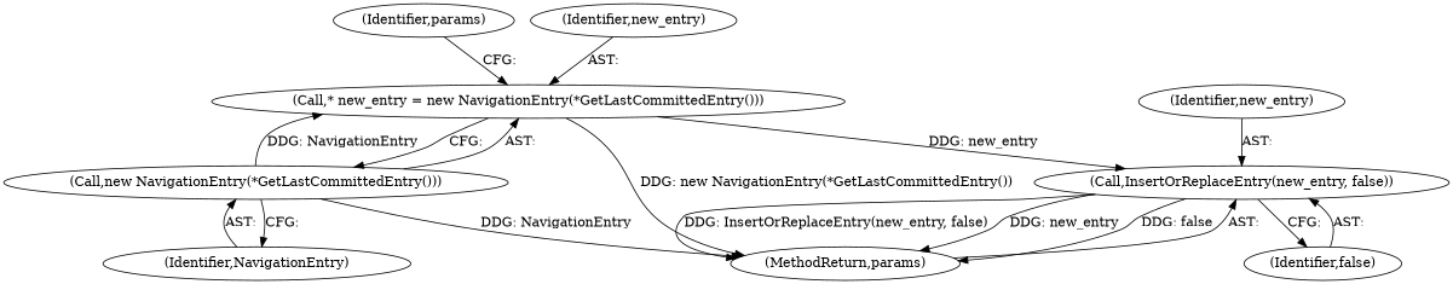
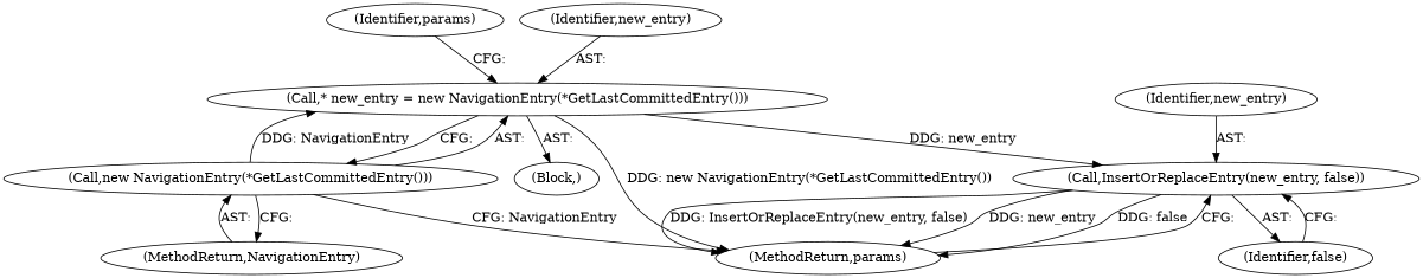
  digraph {
    n1 [label="(Call,InsertOrReplaceEntry(new_entry, false))"]
    n2 [label="(Identifier,false)"]
    n3 [label="(MethodReturn,params)"]
+   n4 [label="(Block,)"]
    n5 [label="(Call,* new_entry = new NavigationEntry(*GetLastCommittedEntry()))"]
    n6 [label="(Call,new NavigationEntry(*GetLastCommittedEntry()))"]
-   n7 [label="(Identifier,NavigationEntry)"]
+   n7 [label="(MethodReturn,NavigationEntry)"]
    n8 [label="(Identifier,params)"]
    n9 [label="(Identifier,new_entry)"]
    n10 [label="(Identifier,new_entry)"]
-   n1 -> n2 [label="CFG: "]
+   n1 -> n2 [label="AST: "]
    n1 -> n3 [label="DDG: InsertOrReplaceEntry(new_entry, false)"]
    n1 -> n3 [label="DDG: new_entry"]
    n1 -> n3 [label="DDG: false"]
-   n2 -> n1 [label="AST: "]
-   n3 -> n1 [label="AST: "]
+   n2 -> n1 [label="CFG: "]
+   n3 -> n1 [label="CFG: "]
    n5 -> n1 [label="DDG: new_entry"]
    n5 -> n3 [label="DDG: new NavigationEntry(*GetLastCommittedEntry())"]
+   n5 -> n4 [label="AST: "]
    n5 -> n6 [label="CFG: "]
-   n6 -> n3 [label="DDG: NavigationEntry"]
+   n6 -> n3 [label="CFG: NavigationEntry"]
    n6 -> n5 [label="AST: "]
    n6 -> n5 [label="DDG: NavigationEntry"]
    n6 -> n7 [label="CFG: "]
    n7 -> n6 [label="AST: "]
    n8 -> n5 [label="CFG: "]
    n9 -> n5 [label="AST: "]
    n10 -> n1 [label="AST: "]
  }
